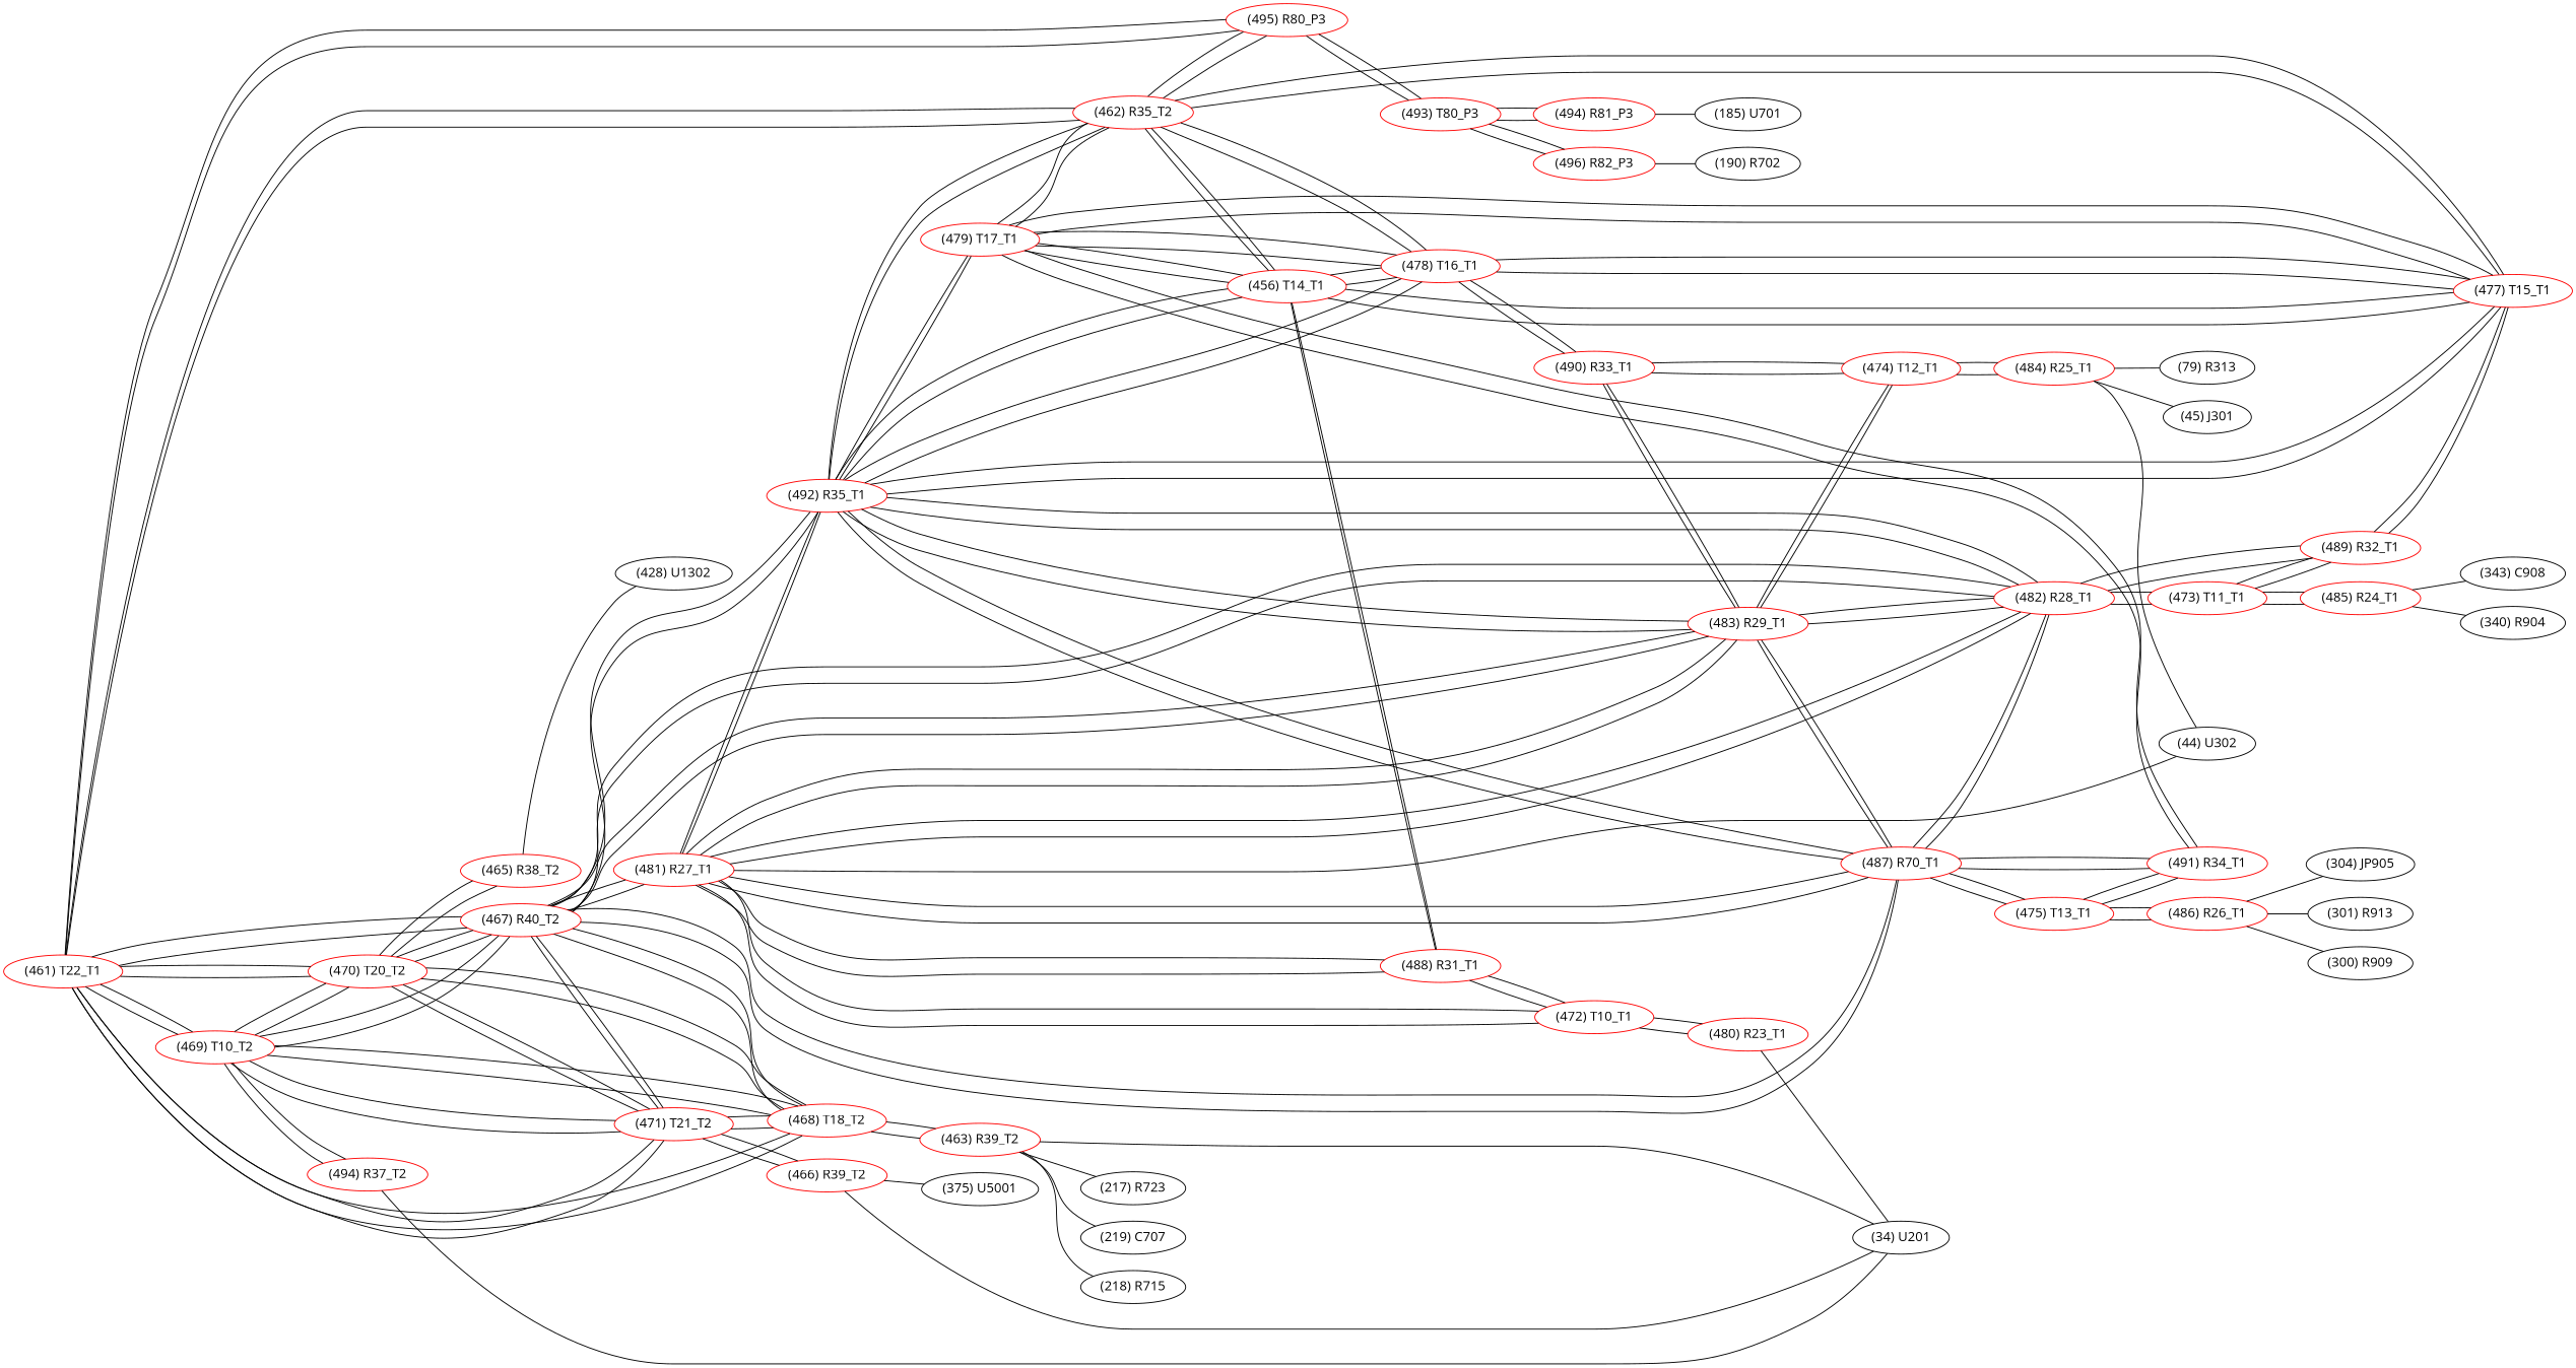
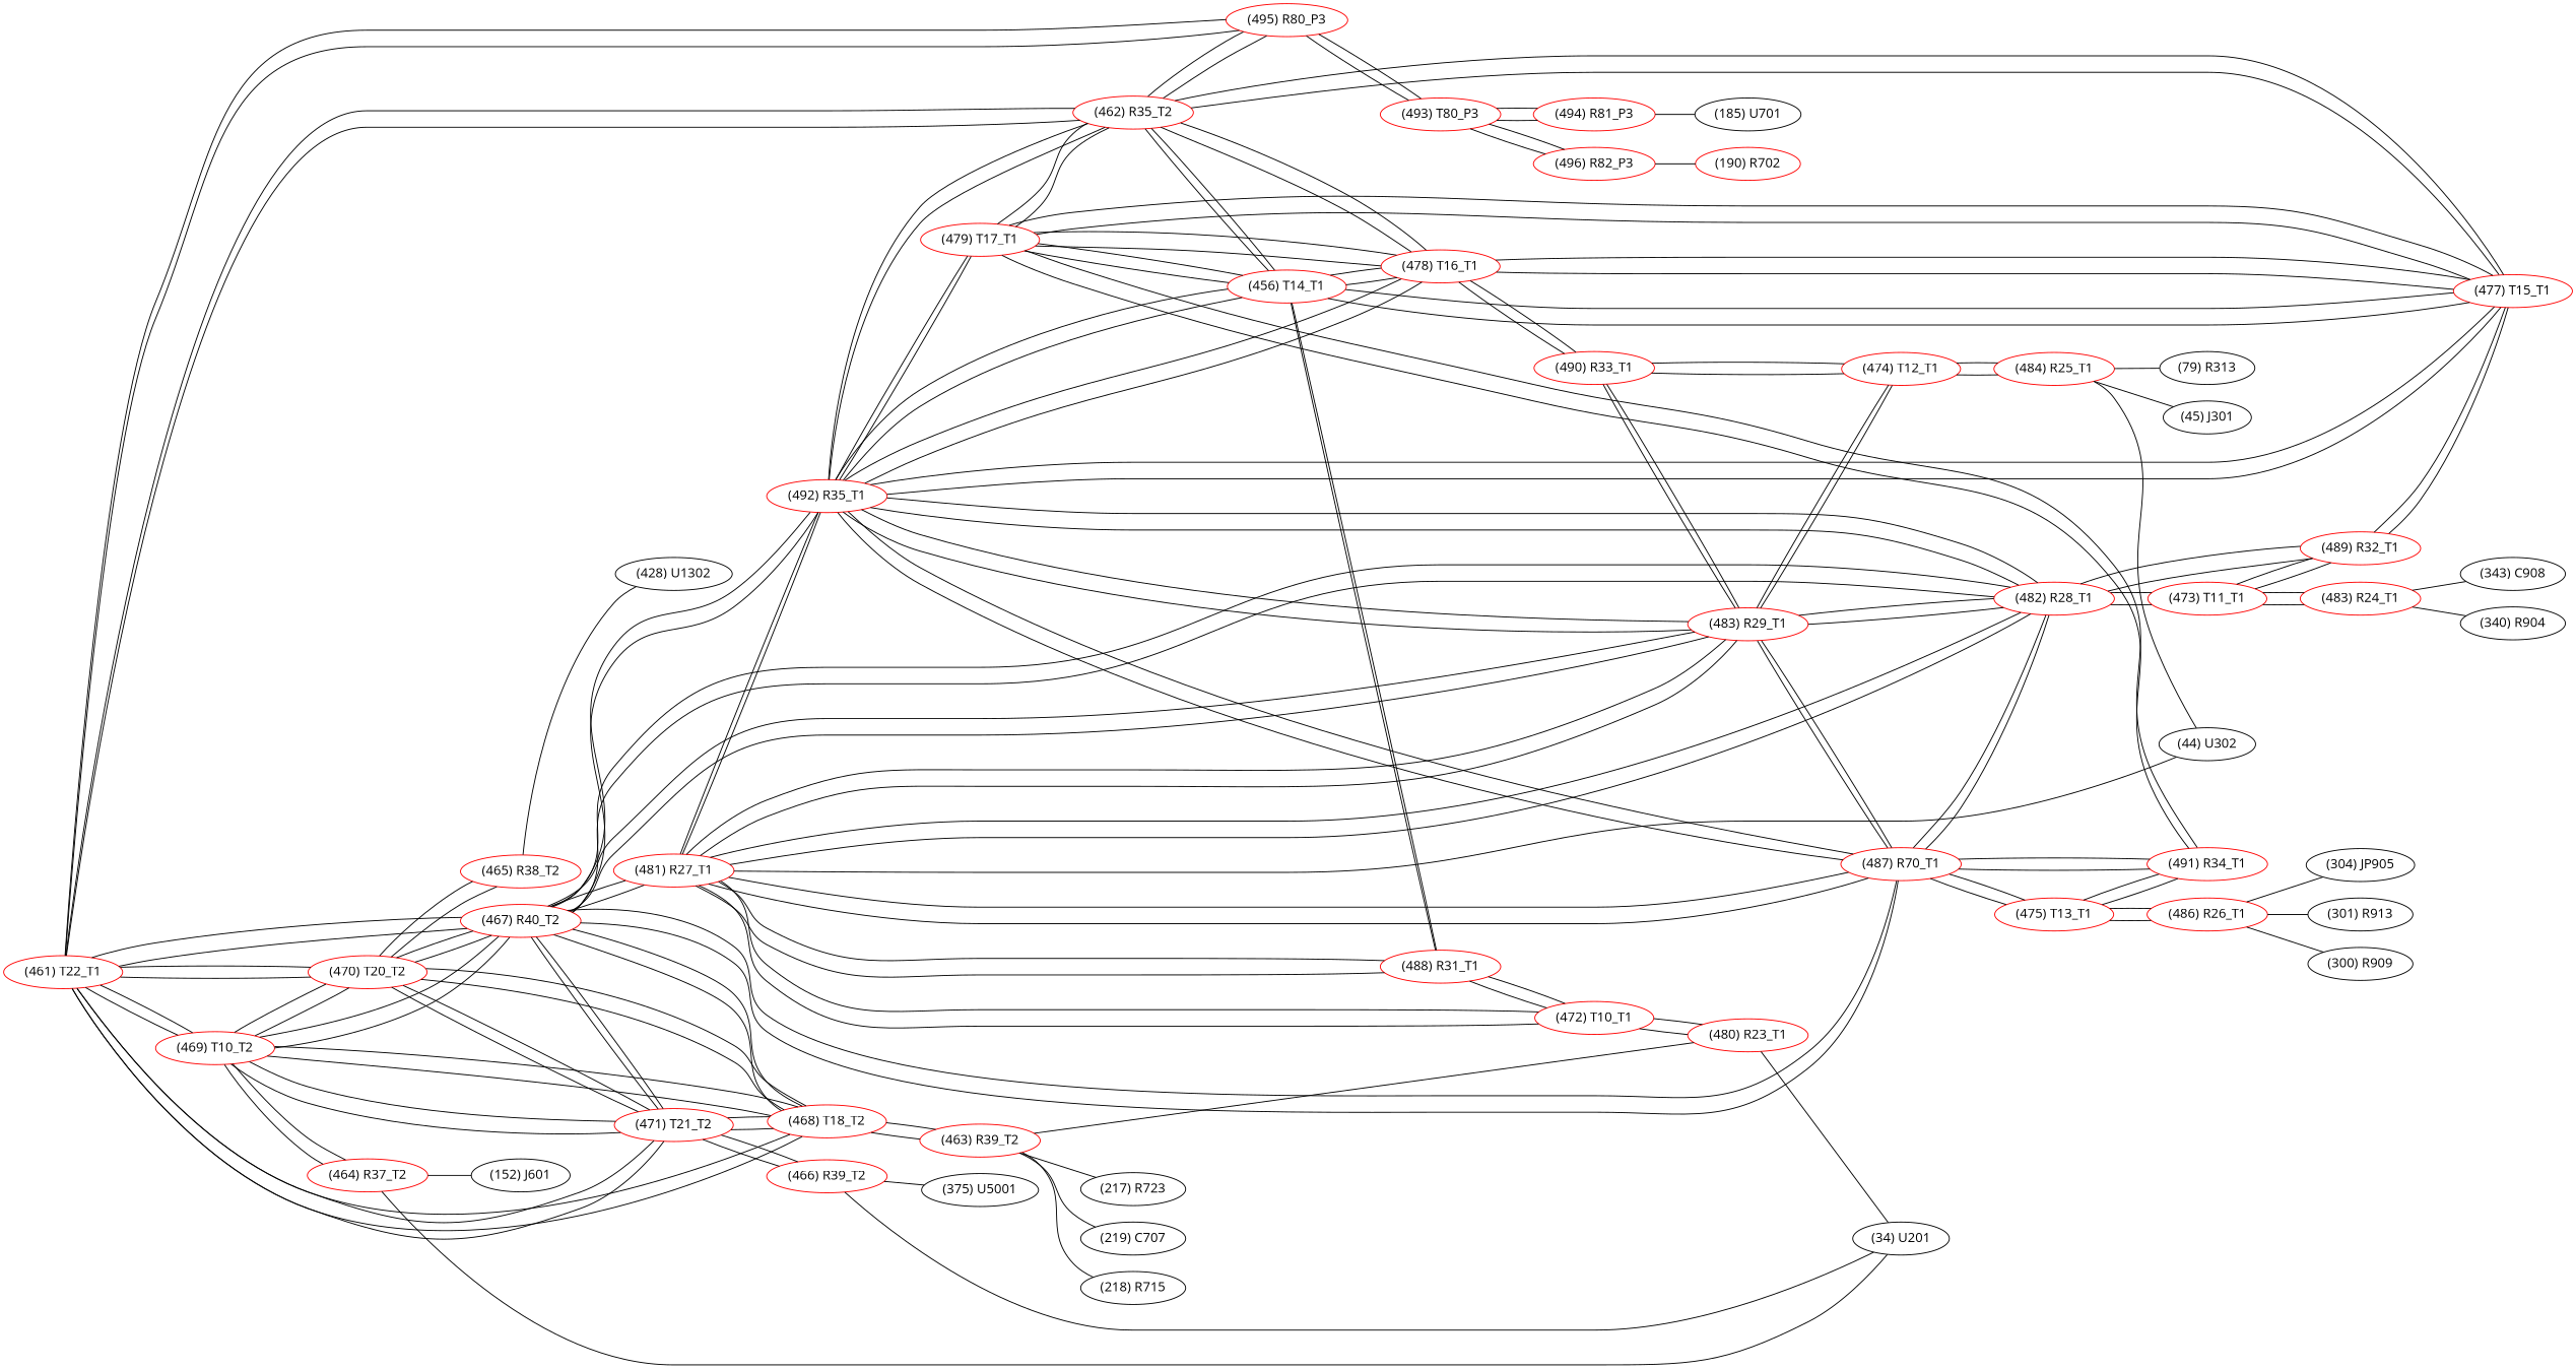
  graph {
    fontname="Open Sans"
    rankdir=LR
    node [color=red fontname="Open Sans"]
    edge [fontname="Open Sans"]
    n1 [label="(461) T22_T1"]
    n2 [label="(469) T10_T2"]
    n3 [label="(470) T20_T2"]
    n4 [label="(471) T21_T2"]
    n5 [label="(468) T18_T2"]
    n6 [label="(467) R40_T2"]
    n7 [label="(495) R80_P3"]
    n8 [label="(462) R35_T2"]
-   n9 [label="(494) R37_T2"]
+   n9 [label="(464) R37_T2"]
    n10 [label="(465) R38_T2"]
    n11 [label="(466) R39_T2"]
    n12 [label="(463) R39_T2"]
    n13 [label="(492) R35_T1"]
    n14 [label="(483) R29_T1"]
    n15 [label="(482) R28_T1"]
    n16 [label="(487) R70_T1"]
    n17 [label="(481) R27_T1"]
    n18 [label="(493) T80_P3"]
    n19 [label="(477) T15_T1"]
    n20 [label="(478) T16_T1"]
    n21 [label="(456) T14_T1"]
    n22 [label="(479) T17_T1"]
    n23 [label="(34) U201" color=""]
+   n24 [label="(152) J601" color=""]
    n25 [label="(428) U1302" color=""]
    n26 [label="(375) U5001" color=""]
    n27 [label="(219) C707" color=""]
    n28 [label="(218) R715" color=""]
    n29 [label="(217) R723" color=""]
    n30 [label="(490) R33_T1"]
    n31 [label="(474) T12_T1"]
    n32 [label="(489) R32_T1"]
    n33 [label="(473) T11_T1"]
    n34 [label="(491) R34_T1"]
    n35 [label="(475) T13_T1"]
    n36 [label="(488) R31_T1"]
    n37 [label="(472) T10_T1"]
    n38 [label="(44) U302" color=""]
    n39 [label="(494) R81_P3"]
    n40 [label="(496) R82_P3"]
    n41 [label="(484) R25_T1"]
-   n42 [label="(485) R24_T1"]
+   n42 [label="(483) R24_T1"]
    n43 [label="(486) R26_T1"]
    n44 [label="(480) R23_T1"]
    n45 [label="(340) R904" color=""]
    n46 [label="(343) C908" color=""]
    n47 [label="(45) J301" color=""]
    n48 [label="(79) R313" color=""]
    n49 [label="(301) R913" color=""]
    n50 [label="(300) R909" color=""]
    n51 [label="(304) JP905" color=""]
    n52 [label="(185) U701" color=""]
-   n53 [label="(190) R702" color=""]
+   n53 [label="(190) R702"]
    n1 -- n2
    n1 -- n3
    n1 -- n4
    n1 -- n5
    n1 -- n6
    n1 -- n7
    n1 -- n8
    n2 -- n1
    n2 -- n3
    n2 -- n4
    n2 -- n5
    n2 -- n6
    n2 -- n9
    n3 -- n1
    n3 -- n2
    n3 -- n4
    n3 -- n5
    n3 -- n6
    n3 -- n10
    n4 -- n1
    n4 -- n2
    n4 -- n3
    n4 -- n5
    n4 -- n6
    n4 -- n11
    n5 -- n1
    n5 -- n2
    n5 -- n3
    n5 -- n4
    n5 -- n6
    n5 -- n12
    n6 -- n1
    n6 -- n2
    n6 -- n3
    n6 -- n4
    n6 -- n5
    n6 -- n13
    n6 -- n14
    n6 -- n15
    n6 -- n16
    n6 -- n17
    n7 -- n1
    n7 -- n8
    n7 -- n18
    n8 -- n1
    n8 -- n7
    n8 -- n13
    n8 -- n19
    n8 -- n20
    n8 -- n21
    n8 -- n22
    n9 -- n2
    n9 -- n23
+   n9 -- n24
    n10 -- n3
    n10 -- n25
    n11 -- n4
    n11 -- n23
    n11 -- n26
    n12 -- n5
-   n12 -- n23
+   n12 -- n44
    n12 -- n27
    n12 -- n28
    n12 -- n29
    n13 -- n6
    n13 -- n8
    n13 -- n14
    n13 -- n15
    n13 -- n16
    n13 -- n17
    n13 -- n19
    n13 -- n20
    n13 -- n21
    n13 -- n22
    n14 -- n6
    n14 -- n13
    n14 -- n15
    n14 -- n16
    n14 -- n17
    n14 -- n30
    n14 -- n31
    n15 -- n6
    n15 -- n13
    n15 -- n14
    n15 -- n16
    n15 -- n17
    n15 -- n32
    n15 -- n33
    n16 -- n6
    n16 -- n13
    n16 -- n14
    n16 -- n15
    n16 -- n17
    n16 -- n34
    n16 -- n35
    n17 -- n6
    n17 -- n13
    n17 -- n14
    n17 -- n15
    n17 -- n16
    n17 -- n36
    n17 -- n37
    n17 -- n38
    n18 -- n7
    n18 -- n39
    n18 -- n40
    n19 -- n8
    n19 -- n13
    n19 -- n20
    n19 -- n21
    n19 -- n22
    n19 -- n32
    n20 -- n8
    n20 -- n13
    n20 -- n19
    n20 -- n21
    n20 -- n22
    n20 -- n30
    n21 -- n8
    n21 -- n13
    n21 -- n19
    n21 -- n20
    n21 -- n22
    n21 -- n36
    n22 -- n8
    n22 -- n13
    n22 -- n19
    n22 -- n20
    n22 -- n21
    n22 -- n34
    n30 -- n14
    n30 -- n20
    n30 -- n31
    n31 -- n14
    n31 -- n30
    n31 -- n41
    n32 -- n15
    n32 -- n19
    n32 -- n33
    n33 -- n15
    n33 -- n32
    n33 -- n42
    n34 -- n16
    n34 -- n22
    n34 -- n35
    n35 -- n16
    n35 -- n34
    n35 -- n43
    n36 -- n17
    n36 -- n21
    n36 -- n37
    n37 -- n17
    n37 -- n36
    n37 -- n44
    n39 -- n18
    n39 -- n52
    n40 -- n18
    n40 -- n53
    n41 -- n31
    n41 -- n38
    n41 -- n47
    n41 -- n48
    n42 -- n33
    n42 -- n45
    n42 -- n46
    n43 -- n35
    n43 -- n49
    n43 -- n50
    n43 -- n51
    n44 -- n23
    n44 -- n37
  }
